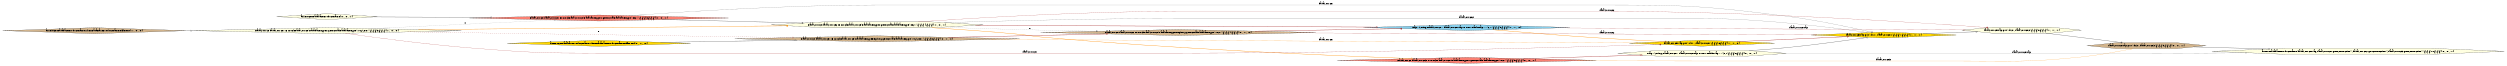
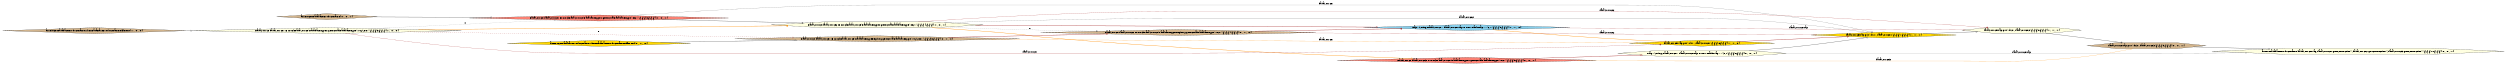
  digraph {
    rankdir=LR
    node [fillcolor=lightyellow shape=diamond style=filled]
    edge [style=bold color=gray40 arrowhead=onormal]
    n1 [fillcolor=salmon label="DataSource dataSource1 = mockDataSource(DatabaseTypes.getActualDatabaseType(\"H2\"))@@@3@@@['0', '0', '1']"]
    n2 [label="DataSource dataSource2 = mockDataSource(DatabaseTypes.getActualDatabaseType(\"H2\"))@@@4@@@['1', '0', '1']" shape=hexagon]
    n3 [fillcolor=gold label="dataSourceMap.put(\"ds1\",dataSource1)@@@7@@@['1', '1', '1']"]
-   n4 [label="assertGetDatabaseProductName['0', '0', '1']"]
+   n4 [fillcolor=tan label="assertGetDatabaseProductName['0', '0', '1']"]
    n5 [fillcolor=tan label="assertGetDatabaseProductNameWhenDataBaseProductNameDifferent['1', '0', '0']"]
    n6 [label="DataSource dataSource1 = mockDataSource(DatabaseTypes.getActualDatabaseType(\"MySQL\"))@@@3@@@['1', '0', '0']"]
    n7 [fillcolor=gold label="dataSourceMap.put(\"ds1\",dataSource1)@@@6@@@['1', '1', '0']"]
    n8 [fillcolor=tan label="DataSource dataSource1 = mockDataSource(DatabaseTypeRegistry.getActualDatabaseType(\"MySQL\"))@@@3@@@['0', '1', '0']"]
    n9 [fillcolor=salmon label="DataSource dataSource3 = mockDataSource(DatabaseTypes.getActualDatabaseType(\"H2\"))@@@5@@@['0', '0', '1']"]
    n10 [fillcolor=skyblue label="Map<String,DataSource> dataSourceMap = new HashMap<>(2,1)@@@5@@@['1', '1', '0']"]
    n11 [fillcolor=tan label="DataSource dataSource2 = mockDataSource(DatabaseTypeRegistry.getActualDatabaseType(\"H2\"))@@@4@@@['0', '1', '0']"]
    n12 [label="dataSourceMap.put(\"ds2\",dataSource2)@@@8@@@['1', '1', '1']" shape=hexagon]
    n13 [fillcolor=gold label="assertGetDatabaseProductNameWhenDataBaseProductNameDifferent['0', '1', '0']"]
    n14 [fillcolor=tan label="dataSourceMap.put(\"ds3\",dataSource3)@@@9@@@['0', '0', '1']" shape=hexagon]
    n15 [label="Map<String,DataSource> dataSourceMap = new HashMap<>(3,1)@@@6@@@['0', '0', '1']" shape=hexagon]
    n16 [label="assertDatabaseProductName(dataSourceMap,dataSource1.getConnection(),dataSource2.getConnection(),dataSource3.getConnection())@@@10@@@['0', '0', '1']" shape=hexagon]
    n1 -> n2 [arrowhead=dot]
    n1 -> n3 [label=dataSource1 style=solid arrowhead=dot]
    n2 -> n3 [label=dataSource2 style=solid arrowhead=odot]
    n2 -> n9 [color=darkorange arrowhead=odot]
    n2 -> n10 [color=brown arrowhead=odot]
    n2 -> n11 [label=0 style=dashed arrowhead=dot]
    n2 -> n12 [label=dataSource2 style=solid color=brown arrowhead=dot]
    n3 -> n12
    n4 -> n1 [arrowhead=odot]
    n5 -> n6
    n6 -> n1 [label=0 style=dashed]
    n6 -> n2 [color=darkorange arrowhead=dot]
    n6 -> n7 [label=dataSource1 style=solid color=brown arrowhead=dot]
    n6 -> n8 [label=0 style=dashed color=brown arrowhead=odot]
    n7 -> n3 [color=brown]
    n8 -> n7 [label=dataSource1 style=solid color=darkorange arrowhead=odot]
    n8 -> n11 [color=brown]
    n9 -> n14 [label=dataSource3 style=solid color=darkorange]
    n9 -> n15 [color=brown]
    n10 -> n7 [color=darkorange arrowhead=odot]
    n10 -> n12 [label=dataSourceMap style=solid color=brown]
    n11 -> n3 [label=dataSource2 style=solid color=brown]
    n11 -> n10 [color=brown arrowhead=dot]
    n12 -> n14 [arrowhead=dot]
    n13 -> n8
    n14 -> n16 [arrowhead=odot]
    n15 -> n3 [arrowhead=odot]
    n15 -> n16 [label=dataSourceMap style=solid]
  }
